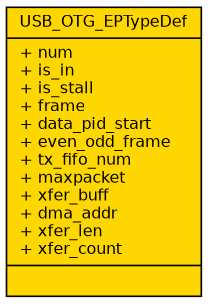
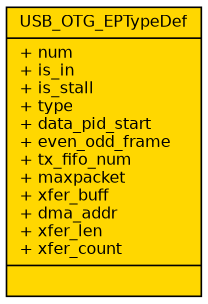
  digraph {
    fontname="DejaVu Sans"
-   n1 [color=black fillcolor=gold fontcolor=black fontname="DejaVu Sans" fontsize=10 height=0.2 label="{USB_OTG_EPTypeDef\n|+ num\l+ is_in\l+ is_stall\l+ frame\l+ data_pid_start\l+ even_odd_frame\l+ tx_fifo_num\l+ maxpacket\l+ xfer_buff\l+ dma_addr\l+ xfer_len\l+ xfer_count\l|}" shape=record style=filled width=0.4]
+   n1 [color=black fillcolor=gold fontcolor=black fontname="DejaVu Sans" fontsize=10 height=0.2 label="{USB_OTG_EPTypeDef\n|+ num\l+ is_in\l+ is_stall\l+ type\l+ data_pid_start\l+ even_odd_frame\l+ tx_fifo_num\l+ maxpacket\l+ xfer_buff\l+ dma_addr\l+ xfer_len\l+ xfer_count\l|}" shape=record style=filled width=0.4]
  }
